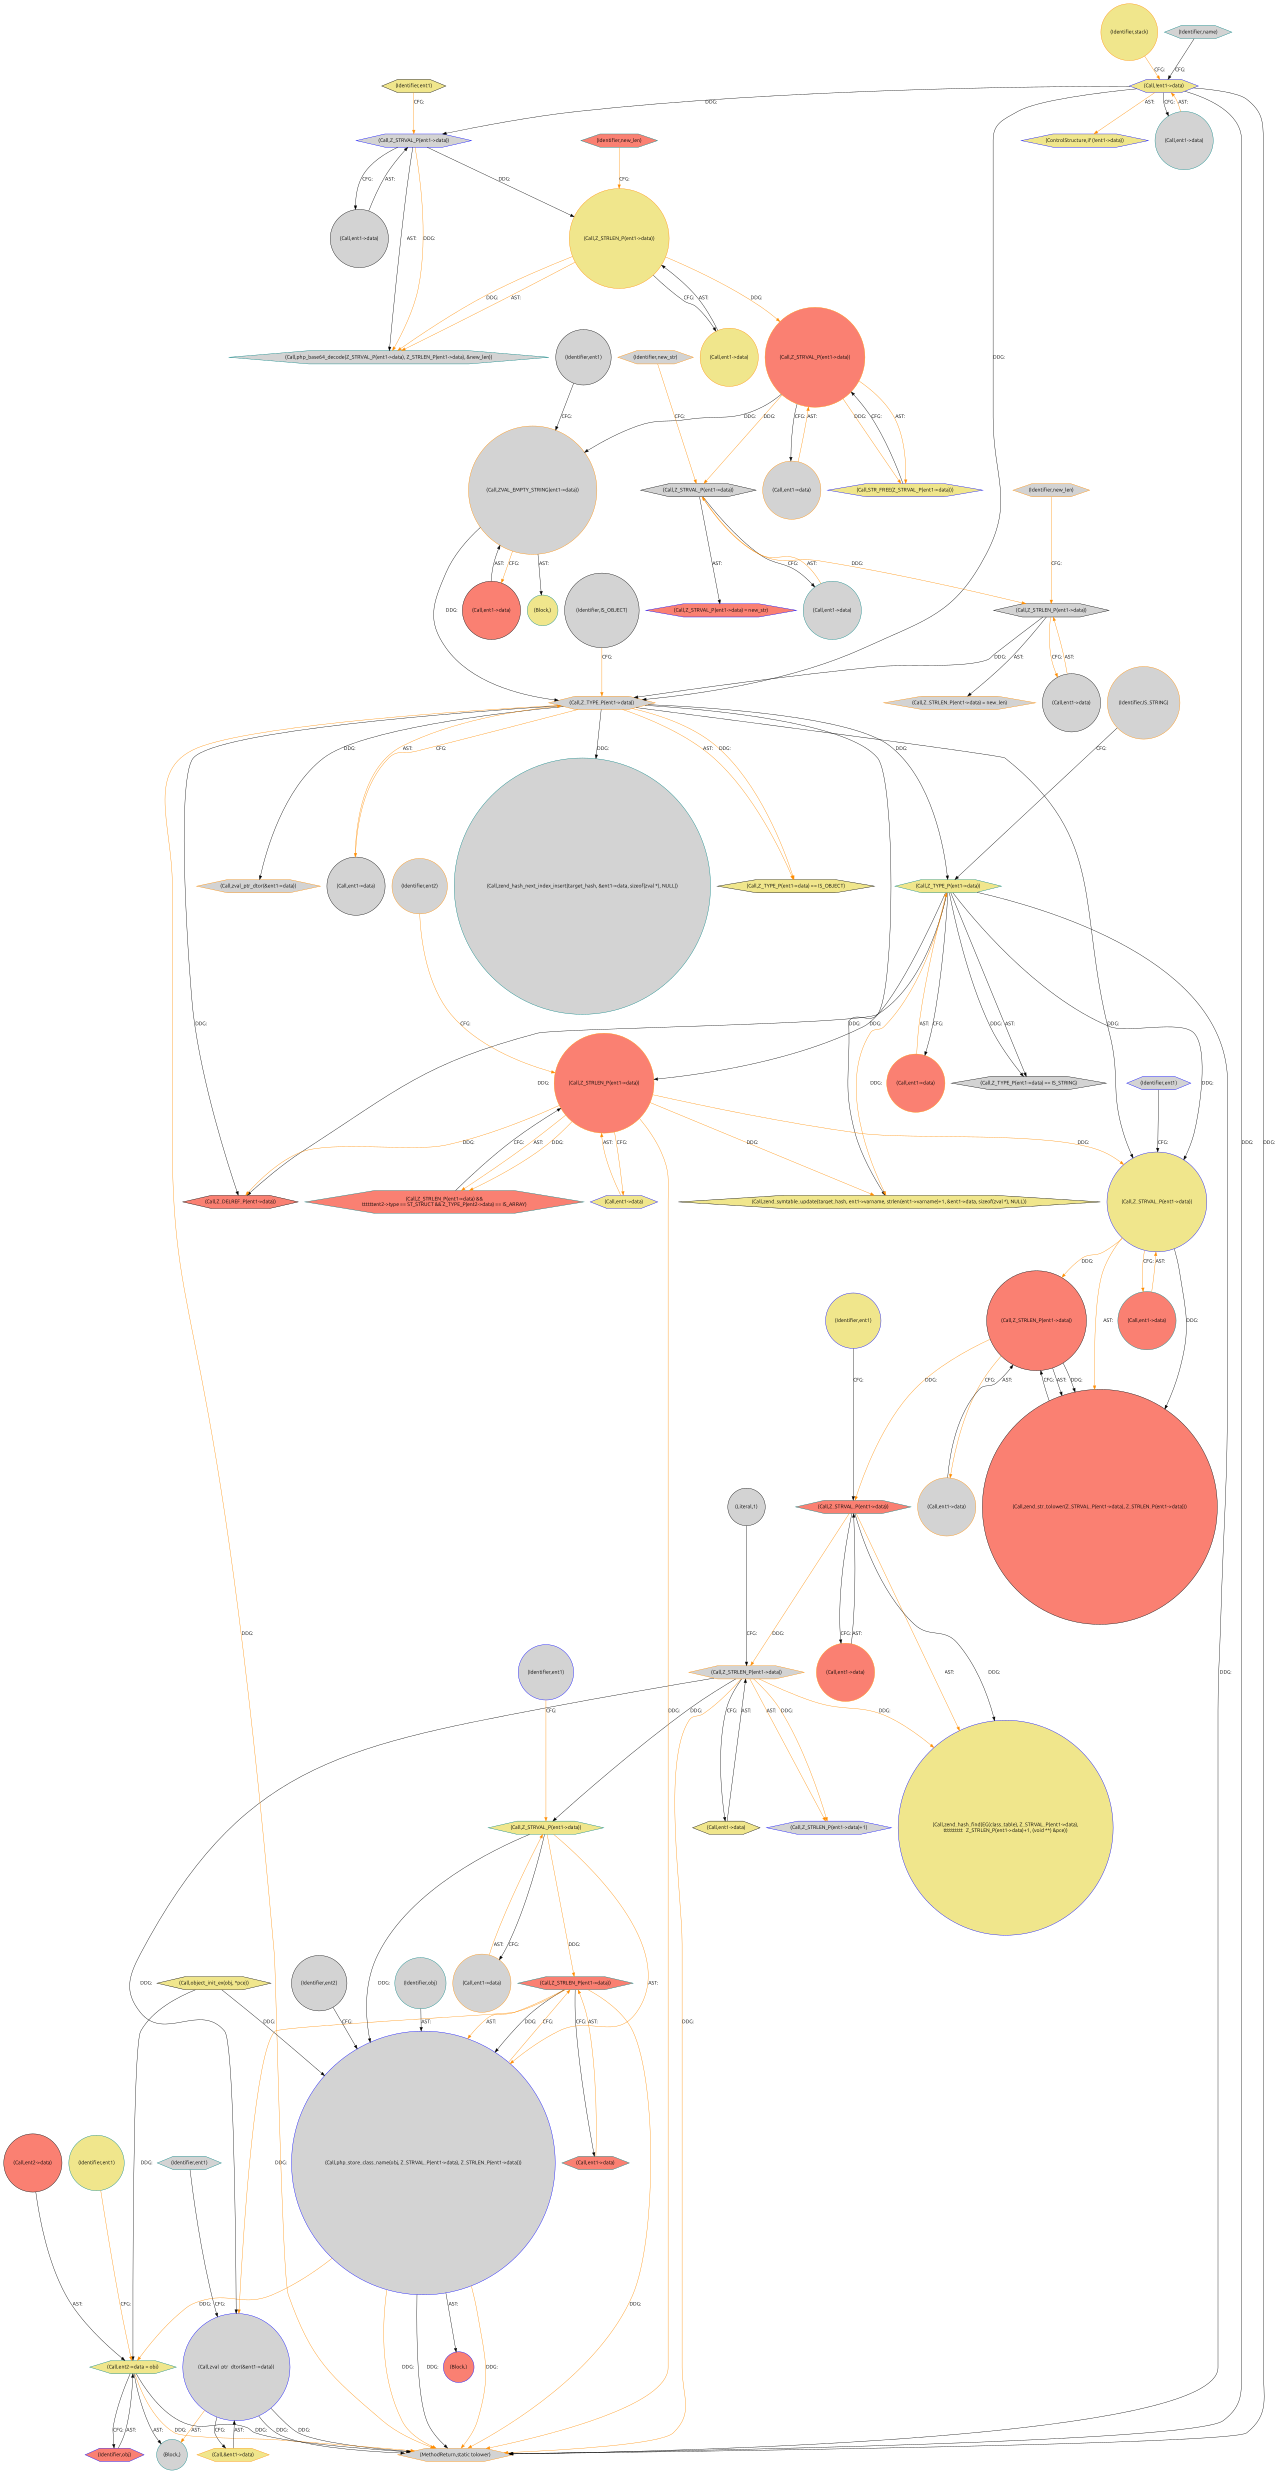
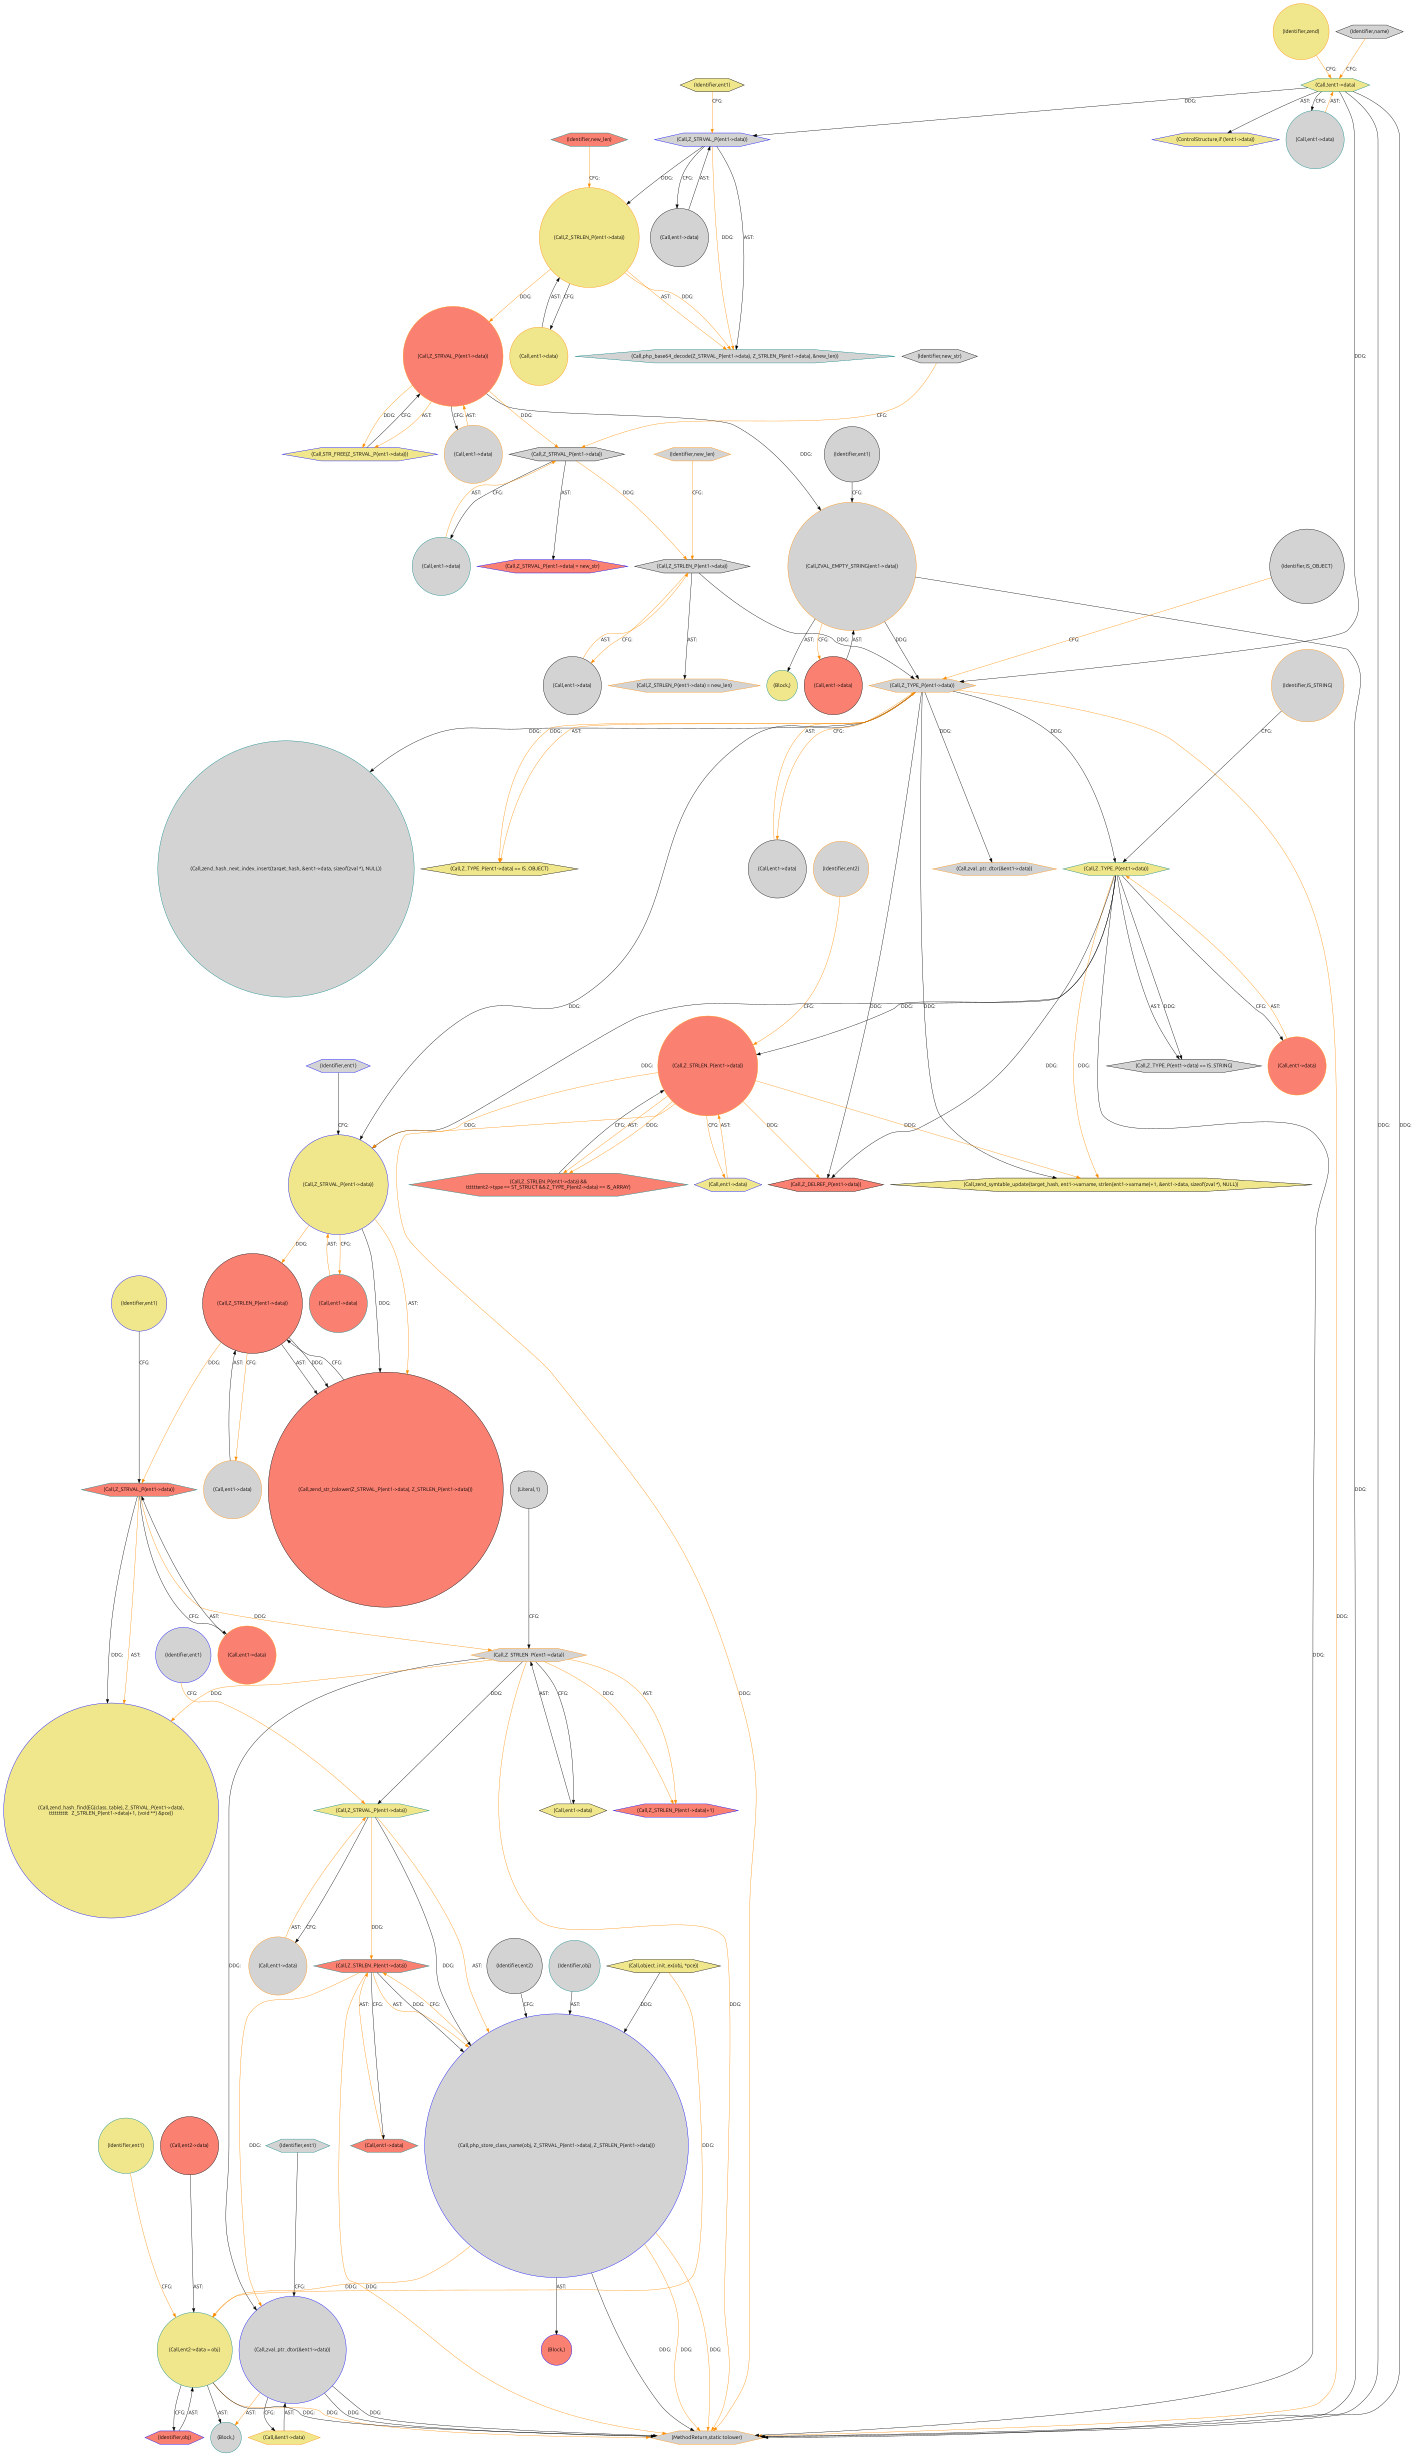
  digraph {
    fontname=Ubuntu
    node [color=black fillcolor=lightgrey fontname=Ubuntu shape=circle style=filled]
    edge [color=black fontname=Ubuntu]
    n1 [color=teal fillcolor=salmon label="(Call,Z_STRLEN_P(ent1->data))" shape=hexagon]
    n2 [color=blue label="(Call,php_store_class_name(obj, Z_STRVAL_P(ent1->data), Z_STRLEN_P(ent1->data)))"]
    n3 [color=blue label="(Call,zval_ptr_dtor(&ent1->data))"]
    n4 [color=darkorange label="(MethodReturn,static tolower)" shape=hexagon]
    n5 [color=teal fillcolor=salmon label="(Call,ent1->data)" shape=hexagon]
-   n6 [color=teal fillcolor=khaki label="(Call,ent2->data = obj)" shape=hexagon]
+   n6 [color=teal fillcolor=khaki label="(Call,ent2->data = obj)"]
    n7 [color=blue fillcolor=salmon label="(Block,)"]
    n8 [color=teal label="(Block,)"]
    n9 [color=darkorange fillcolor=khaki label="(Call,&ent1->data)" shape=hexagon]
    n10 [color=teal fillcolor=khaki label="(Call,Z_STRVAL_P(ent1->data))" shape=hexagon]
    n11 [color=darkorange label="(Call,ent1->data)"]
    n12 [color=darkorange label="(Call,Z_STRLEN_P(ent1->data))" shape=hexagon]
    n13 [color=blue fillcolor=khaki label="(Call,zend_hash_find(EG(class_table), Z_STRVAL_P(ent1->data),\n\t\t\t\t\t\t\t\t\t\t   Z_STRLEN_P(ent1->data)+1, (void **) &pce))"]
    n14 [fillcolor=khaki label="(Call,ent1->data)" shape=hexagon]
-   n15 [color=blue label="(Call,Z_STRLEN_P(ent1->data)+1)" shape=hexagon]
+   n15 [color=blue fillcolor=salmon label="(Call,Z_STRLEN_P(ent1->data)+1)" shape=hexagon]
    n16 [color=teal fillcolor=salmon label="(Call,Z_STRVAL_P(ent1->data))" shape=hexagon]
    n17 [color=darkorange fillcolor=salmon label="(Call,ent1->data)"]
    n18 [fillcolor=salmon label="(Call,Z_STRLEN_P(ent1->data))"]
    n19 [fillcolor=salmon label="(Call,zend_str_tolower(Z_STRVAL_P(ent1->data), Z_STRLEN_P(ent1->data)))"]
    n20 [color=darkorange label="(Call,ent1->data)"]
    n21 [color=blue fillcolor=khaki label="(Call,Z_STRVAL_P(ent1->data))"]
    n22 [color=teal fillcolor=salmon label="(Call,ent1->data)"]
    n23 [color=darkorange label="(Call,Z_TYPE_P(ent1->data))" shape=hexagon]
    n24 [color=teal fillcolor=khaki label="(Call,Z_TYPE_P(ent1->data))" shape=hexagon]
    n25 [fillcolor=khaki label="(Call,zend_symtable_update(target_hash, ent1->varname, strlen(ent1->varname)+1, &ent1->data, sizeof(zval *), NULL))" shape=hexagon]
    n26 [color=darkorange label="(Call,zval_ptr_dtor(&ent1->data))" shape=hexagon]
    n27 [label="(Call,ent1->data)"]
    n28 [color=teal label="(Call,zend_hash_next_index_insert(target_hash, &ent1->data, sizeof(zval *), NULL))"]
    n29 [fillcolor=khaki label="(Call,Z_TYPE_P(ent1->data) == IS_OBJECT)" shape=hexagon]
    n30 [fillcolor=salmon label="(Call,Z_DELREF_P(ent1->data))" shape=hexagon]
    n31 [color=darkorange fillcolor=salmon label="(Call,Z_STRLEN_P(ent1->data))"]
    n32 [label="(Call,Z_TYPE_P(ent1->data) == IS_STRING)" shape=hexagon]
    n33 [color=darkorange fillcolor=salmon label="(Call,ent1->data)"]
    n34 [color=darkorange label="(Call,ZVAL_EMPTY_STRING(ent1->data))"]
    n35 [color=teal fillcolor=khaki label="(Block,)"]
    n36 [fillcolor=salmon label="(Call,ent1->data)"]
    n37 [color=darkorange fillcolor=salmon label="(Call,Z_STRVAL_P(ent1->data))"]
    n38 [label="(Call,Z_STRVAL_P(ent1->data))" shape=hexagon]
    n39 [color=darkorange label="(Call,ent1->data)"]
    n40 [color=blue fillcolor=khaki label="(Call,STR_FREE(Z_STRVAL_P(ent1->data)))" shape=hexagon]
    n41 [label="(Call,Z_STRLEN_P(ent1->data))" shape=hexagon]
    n42 [color=blue fillcolor=salmon label="(Call,Z_STRVAL_P(ent1->data) = new_str)" shape=hexagon]
    n43 [color=teal label="(Call,ent1->data)"]
    n44 [color=darkorange fillcolor=khaki label="(Call,Z_STRLEN_P(ent1->data))"]
    n45 [color=darkorange fillcolor=khaki label="(Call,ent1->data)"]
    n46 [color=teal label="(Call,php_base64_decode(Z_STRVAL_P(ent1->data), Z_STRLEN_P(ent1->data), &new_len))" shape=hexagon]
    n47 [color=blue label="(Call,Z_STRVAL_P(ent1->data))" shape=hexagon]
    n48 [label="(Call,ent1->data)"]
-   n49 [color=blue fillcolor=khaki label="(Call,!ent1->data)" shape=hexagon]
+   n49 [color=teal fillcolor=khaki label="(Call,!ent1->data)" shape=hexagon]
    n50 [color=blue fillcolor=khaki label="(ControlStructure,if (!ent1->data))" shape=hexagon]
    n51 [color=teal label="(Call,ent1->data)"]
    n52 [label="(Call,ent1->data)"]
    n53 [color=darkorange label="(Call,Z_STRLEN_P(ent1->data) = new_len)" shape=hexagon]
    n54 [color=blue fillcolor=khaki label="(Call,ent1->data)" shape=hexagon]
    n55 [color=teal fillcolor=salmon label="(Call,Z_STRLEN_P(ent1->data) &&\n\t\t\t\t\t\tent2->type == ST_STRUCT && Z_TYPE_P(ent2->data) == IS_ARRAY)" shape=hexagon]
    n56 [color=blue fillcolor=salmon label="(Identifier,obj)" shape=hexagon]
    n57 [color=darkorange label="(Identifier,ent2)"]
    n58 [color=darkorange label="(Identifier,new_len)" shape=hexagon]
    n59 [color=darkorange label="(Identifier,IS_STRING)"]
    n60 [label="(Identifier,IS_OBJECT)"]
    n61 [fillcolor=khaki label="(Identifier,ent1)" shape=hexagon]
    n62 [color=teal label="(Identifier,ent1)" shape=hexagon]
    n63 [label="(Identifier,ent2)"]
    n64 [fillcolor=salmon label="(Call,ent2->data)"]
    n65 [color=blue label="(Identifier,ent1)" shape=hexagon]
    n66 [fillcolor=khaki label="(Call,object_init_ex(obj, *pce))" shape=hexagon]
-   n67 [color=darkorange label="(Identifier,new_str)" shape=hexagon]
+   n67 [label="(Identifier,new_str)" shape=hexagon]
    n68 [color=teal label="(Identifier,obj)"]
    n69 [color=blue fillcolor=khaki label="(Identifier,ent1)"]
    n70 [color=blue label="(Identifier,ent1)"]
    n71 [label="(Identifier,ent1)"]
    n72 [color=teal fillcolor=salmon label="(Identifier,new_len)" shape=hexagon]
    n73 [label="(Literal,1)"]
    n74 [color=teal fillcolor=khaki label="(Identifier,ent1)"]
-   n75 [color=darkorange fillcolor=khaki label="(Identifier,stack)"]
-   n76 [color=teal label="(Identifier,name)" shape=hexagon]
+   n75 [color=darkorange fillcolor=khaki label="(Identifier,zend)"]
+   n76 [label="(Identifier,name)" shape=hexagon]
    n1 -> n2 [color=darkorange label="AST: "]
    n1 -> n2 [label="DDG: "]
    n1 -> n3 [color=darkorange label="DDG: "]
    n1 -> n4 [color=darkorange label="DDG: "]
    n1 -> n5 [label="CFG: "]
    n2 -> n1 [color=darkorange label="CFG: "]
    n2 -> n4 [color=darkorange label="DDG: "]
    n2 -> n4 [label="DDG: "]
    n2 -> n4 [color=darkorange label="DDG: "]
    n2 -> n6 [color=darkorange label="DDG: "]
    n2 -> n7 [label="AST: "]
    n3 -> n4 [label="DDG: "]
    n3 -> n4 [label="DDG: "]
    n3 -> n8 [color=darkorange label="AST: "]
    n3 -> n9 [label="CFG: "]
    n5 -> n1 [color=darkorange label="AST: "]
    n6 -> n4 [color=darkorange label="DDG: "]
    n6 -> n4 [label="DDG: "]
    n6 -> n8 [label="AST: "]
    n6 -> n56 [label="CFG: "]
    n9 -> n3 [label="AST: "]
    n10 -> n1 [color=darkorange label="DDG: "]
    n10 -> n2 [color=darkorange label="AST: "]
    n10 -> n2 [label="DDG: "]
    n10 -> n11 [label="CFG: "]
    n11 -> n10 [color=darkorange label="AST: "]
    n12 -> n3 [label="DDG: "]
    n12 -> n4 [color=darkorange label="DDG: "]
    n12 -> n10 [label="DDG: "]
    n12 -> n13 [color=darkorange label="DDG: "]
    n12 -> n14 [label="CFG: "]
    n12 -> n15 [color=darkorange label="AST: "]
    n12 -> n15 [color=darkorange label="DDG: "]
    n14 -> n12 [label="AST: "]
    n16 -> n12 [color=darkorange label="DDG: "]
    n16 -> n13 [color=darkorange label="AST: "]
    n16 -> n13 [label="DDG: "]
    n16 -> n17 [label="CFG: "]
    n17 -> n16 [label="AST: "]
    n18 -> n16 [color=darkorange label="DDG: "]
    n18 -> n19 [label="AST: "]
    n18 -> n19 [label="DDG: "]
    n18 -> n20 [color=darkorange label="CFG: "]
    n19 -> n18 [label="CFG: "]
    n20 -> n18 [label="AST: "]
    n21 -> n18 [color=darkorange label="DDG: "]
    n21 -> n19 [color=darkorange label="AST: "]
    n21 -> n19 [label="DDG: "]
    n21 -> n22 [color=darkorange label="CFG: "]
    n22 -> n21 [color=darkorange label="AST: "]
    n23 -> n4 [color=darkorange label="DDG: "]
    n23 -> n21 [label="DDG: "]
    n23 -> n24 [label="DDG: "]
    n23 -> n25 [label="DDG: "]
    n23 -> n26 [label="DDG: "]
    n23 -> n27 [color=darkorange label="CFG: "]
    n23 -> n28 [label="DDG: "]
    n23 -> n29 [color=darkorange label="AST: "]
    n23 -> n29 [color=darkorange label="DDG: "]
    n23 -> n30 [label="DDG: "]
    n24 -> n4 [label="DDG: "]
    n24 -> n21 [label="DDG: "]
    n24 -> n25 [color=darkorange label="DDG: "]
    n24 -> n30 [label="DDG: "]
    n24 -> n31 [label="DDG: "]
    n24 -> n32 [label="AST: "]
    n24 -> n32 [label="DDG: "]
    n24 -> n33 [label="CFG: "]
    n27 -> n23 [color=darkorange label="AST: "]
    n31 -> n4 [color=darkorange label="DDG: "]
    n31 -> n21 [color=darkorange label="DDG: "]
    n31 -> n25 [color=darkorange label="DDG: "]
    n31 -> n30 [color=darkorange label="DDG: "]
    n31 -> n54 [color=darkorange label="CFG: "]
    n31 -> n55 [color=darkorange label="AST: "]
    n31 -> n55 [color=darkorange label="DDG: "]
    n33 -> n24 [color=darkorange label="AST: "]
+   n34 -> n4 [label="DDG: "]
    n34 -> n23 [label="DDG: "]
    n34 -> n35 [label="AST: "]
    n34 -> n36 [color=darkorange label="CFG: "]
    n36 -> n34 [label="AST: "]
    n37 -> n34 [label="DDG: "]
    n37 -> n38 [color=darkorange label="DDG: "]
    n37 -> n39 [label="CFG: "]
    n37 -> n40 [color=darkorange label="AST: "]
    n37 -> n40 [color=darkorange label="DDG: "]
    n38 -> n41 [color=darkorange label="DDG: "]
    n38 -> n42 [label="AST: "]
    n38 -> n43 [label="CFG: "]
    n39 -> n37 [color=darkorange label="AST: "]
    n40 -> n37 [label="CFG: "]
    n41 -> n23 [label="DDG: "]
    n41 -> n52 [color=darkorange label="CFG: "]
    n41 -> n53 [label="AST: "]
    n43 -> n38 [color=darkorange label="AST: "]
    n44 -> n37 [color=darkorange label="DDG: "]
    n44 -> n45 [label="CFG: "]
    n44 -> n46 [color=darkorange label="AST: "]
    n44 -> n46 [color=darkorange label="DDG: "]
    n45 -> n44 [label="AST: "]
    n47 -> n44 [label="DDG: "]
    n47 -> n46 [label="AST: "]
    n47 -> n46 [color=darkorange label="DDG: "]
    n47 -> n48 [label="CFG: "]
    n48 -> n47 [label="AST: "]
    n49 -> n4 [label="DDG: "]
    n49 -> n4 [label="DDG: "]
    n49 -> n23 [label="DDG: "]
    n49 -> n47 [label="DDG: "]
-   n49 -> n50 [color=darkorange label="AST: "]
+   n49 -> n50 [label="AST: "]
    n49 -> n51 [label="CFG: "]
    n51 -> n49 [color=darkorange label="AST: "]
    n52 -> n41 [color=darkorange label="AST: "]
    n54 -> n31 [color=darkorange label="AST: "]
    n55 -> n31 [label="CFG: "]
    n56 -> n6 [label="AST: "]
    n57 -> n31 [color=darkorange label="CFG: "]
    n58 -> n41 [color=darkorange label="CFG: "]
    n59 -> n24 [label="CFG: "]
    n60 -> n23 [color=darkorange label="CFG: "]
    n61 -> n47 [color=darkorange label="CFG: "]
    n62 -> n3 [label="CFG: "]
    n63 -> n2 [label="CFG: "]
    n64 -> n6 [label="AST: "]
    n65 -> n21 [label="CFG: "]
    n66 -> n2 [label="DDG: "]
-   n66 -> n6 [label="DDG: "]
+   n66 -> n6 [color=darkorange label="DDG: "]
    n67 -> n38 [color=darkorange label="CFG: "]
    n68 -> n2 [label="AST: "]
    n69 -> n16 [label="CFG: "]
    n70 -> n10 [color=darkorange label="CFG: "]
    n71 -> n34 [label="CFG: "]
    n72 -> n44 [color=darkorange label="CFG: "]
    n73 -> n12 [label="CFG: "]
    n74 -> n6 [color=darkorange label="CFG: "]
    n75 -> n49 [color=darkorange label="CFG: "]
-   n76 -> n49 [label="CFG: "]
+   n76 -> n49 [color=darkorange label="CFG: "]
  }
